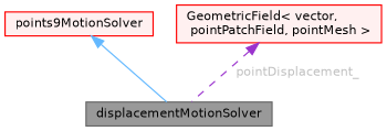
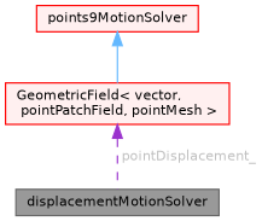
  digraph {
    node [color=red fillcolor="#FFF0F0" fontname=Helvetica fontsize=10 shape=box style=filled]
    edge [dir=back fontname=Helvetica fontsize=10 labelfontname=Helvetica labelfontsize=10]
    n1 [color=gray40 fillcolor=grey60 fontcolor=black height=0.2 label=displacementMotionSolver width=0.4]
    n2 [height=0.2 label=points9MotionSolver width=0.4]
    n3 [height=0.2 label="GeometricField\< vector,\l pointPatchField, pointMesh \>" width=0.4]
-   n2 -> n1 [color=steelblue1 style=solid]
+   n2 -> n3 [color=steelblue1 style=solid]
    n3 -> n1 [color=darkorchid3 fontcolor=grey label=" pointDisplacement_" style=dashed]
  }
